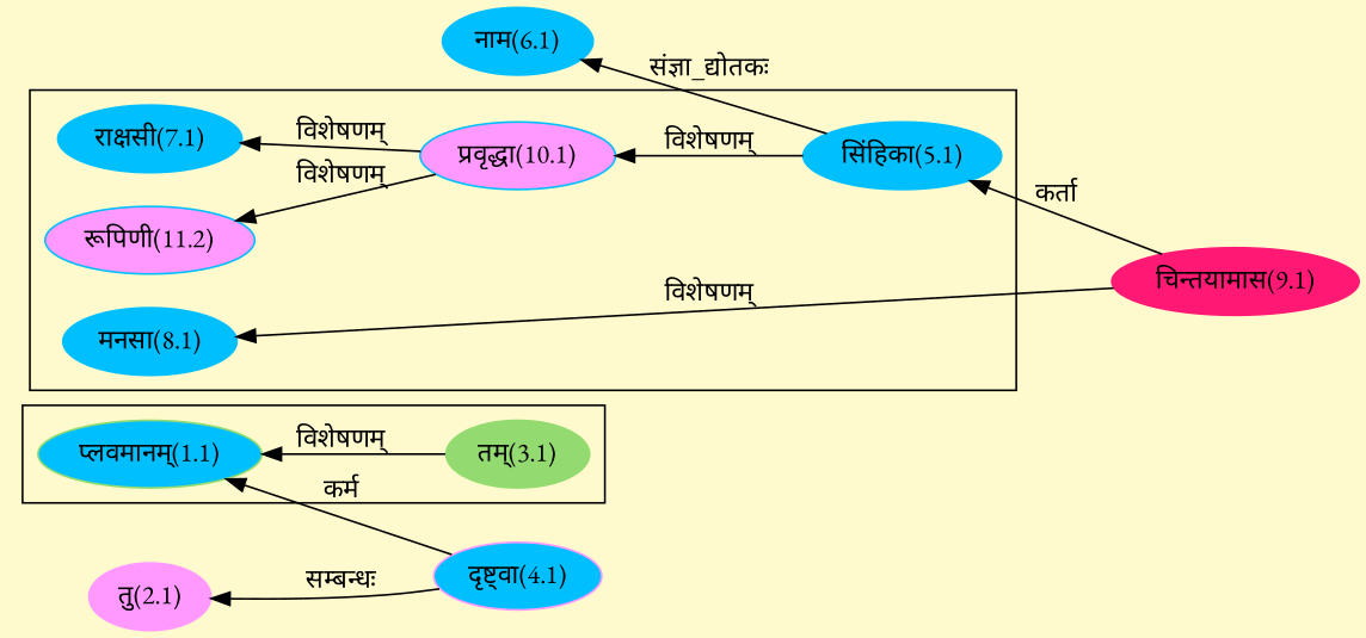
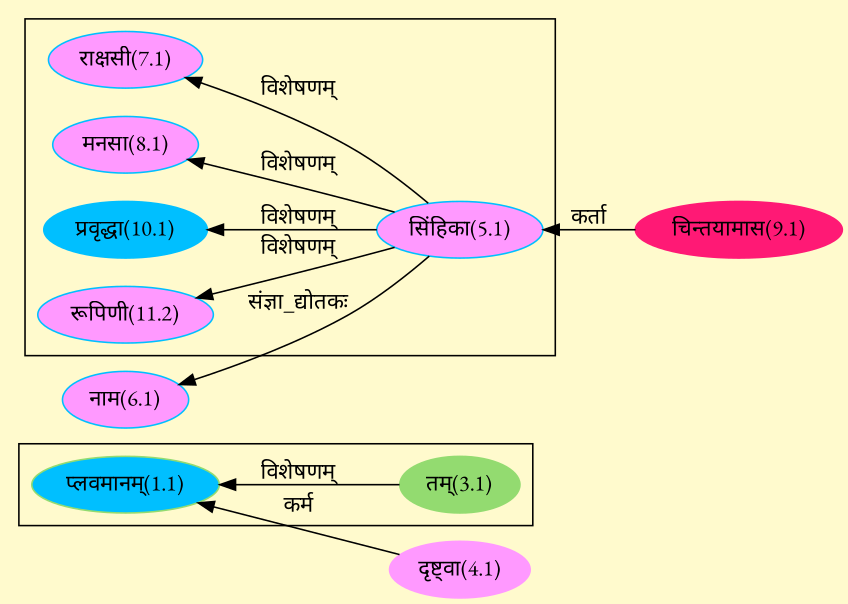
  digraph {
    bgcolor=lemonchiffon1
    compound=true
    fontname="EB Garamond"
    rankdir=LR
    node [color="#00BFFF" fontname="EB Garamond" style=filled]
    edge [dir=back fontname="EB Garamond"]
    n1 [color="#93DB70" label="तम्(3.1)"]
    n2 [color="#93DB70" fillcolor="#00BFFF" label="प्लवमानम्(1.1)"]
-   n3 [label="राक्षसी(7.1)"]
-   n4 [label="सिंहिका(5.1)"]
-   n5 [label="मनसा(8.1)"]
-   n6 [label="प्रवृद्धा(10.1)" fillcolor="#FF99FF"]
+   n3 [label="राक्षसी(7.1)" fillcolor="#FF99FF"]
+   n4 [label="सिंहिका(5.1)" fillcolor="#FF99FF"]
+   n5 [label="मनसा(8.1)" fillcolor="#FF99FF"]
+   n6 [label="प्रवृद्धा(10.1)"]
    n7 [fillcolor="#FF99FF" label="रूपिणी(11.2)"]
-   n8 [color="#FF99FF" label="दृष्ट्वा(4.1)" fillcolor="#00BFFF"]
+   n8 [color="#FF99FF" label="दृष्ट्वा(4.1)"]
    n9 [color="#FF1975" label="चिन्तयामास(9.1)"]
-   n10 [color="#FF99FF" label="तु(2.1)"]
-   n11 [label="नाम(6.1)"]
+   n11 [label="नाम(6.1)" fillcolor="#FF99FF"]
    subgraph cluster_1 {
      n1
      n2
    }
    subgraph cluster_2 {
      n3
      n4
      n5
      n6
      n7
    }
    n2 -> n1 [label="विशेषणम्"]
    n2 -> n8 [label="कर्म"]
-   n3 -> n6 [label="विशेषणम्"]
+   n3 -> n4 [label="विशेषणम्"]
    n4 -> n9 [label="कर्ता"]
-   n5 -> n9 [label="विशेषणम्"]
+   n5 -> n4 [label="विशेषणम्"]
    n6 -> n4 [label="विशेषणम्"]
-   n7 -> n6 [label="विशेषणम्"]
-   n10 -> n8 [label="सम्बन्धः"]
+   n7 -> n4 [label="विशेषणम्"]
    n11 -> n4 [label="संज्ञा_द्योतकः"]
  }
